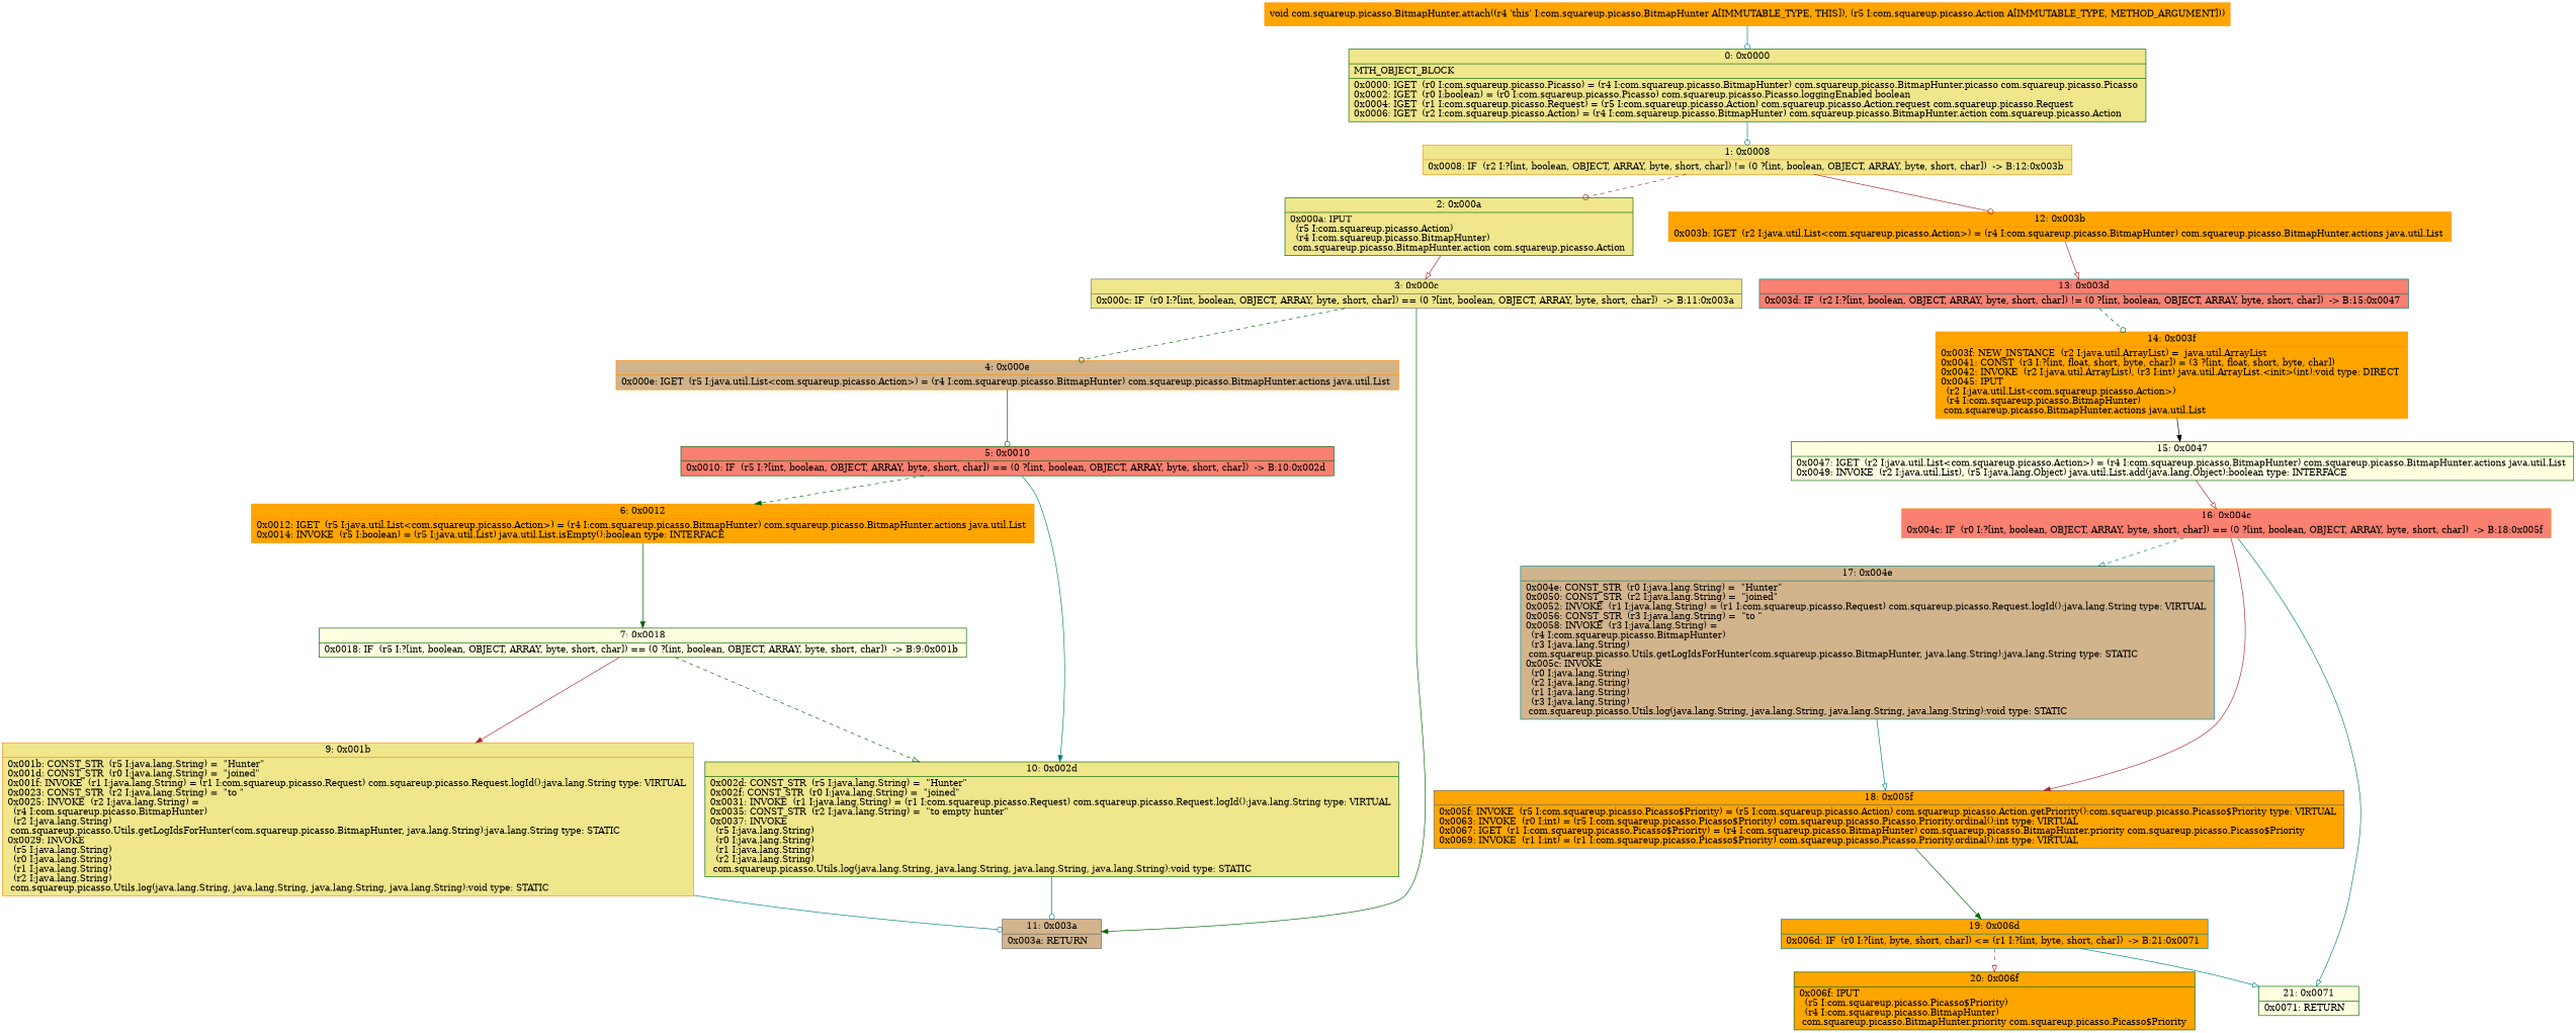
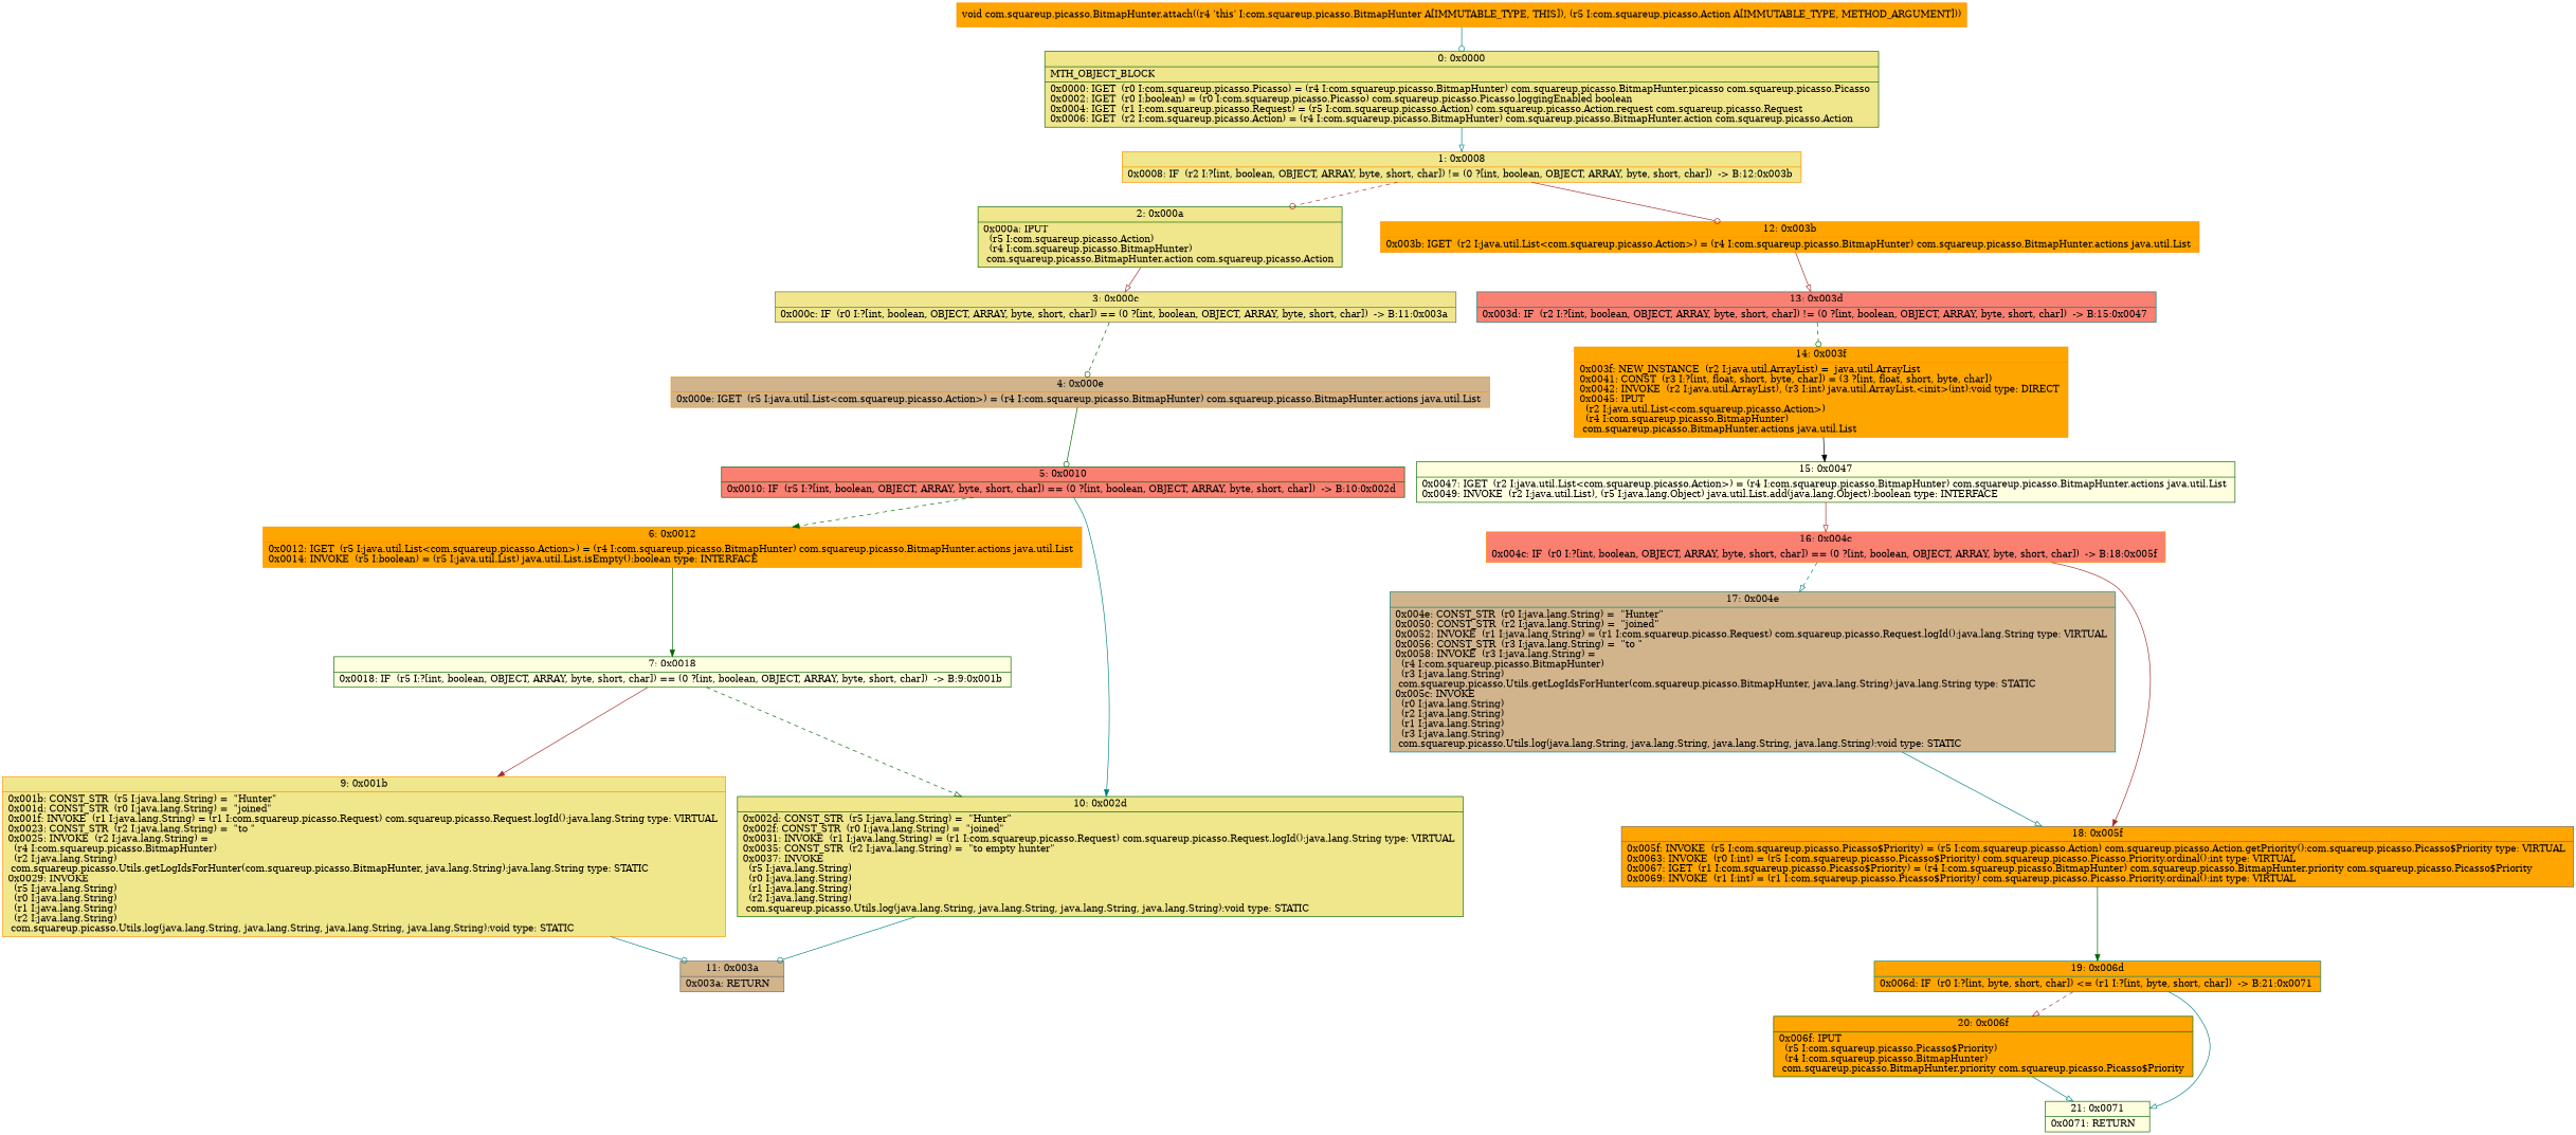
  digraph {
    node [color=darkgreen fillcolor=orange shape=record style=filled]
    edge [arrowhead=onormal color=teal]
    n1 [fillcolor=khaki label="{0\:\ 0x0000|MTH_OBJECT_BLOCK\l|0x0000: IGET  (r0 I:com.squareup.picasso.Picasso) = (r4 I:com.squareup.picasso.BitmapHunter) com.squareup.picasso.BitmapHunter.picasso com.squareup.picasso.Picasso \l0x0002: IGET  (r0 I:boolean) = (r0 I:com.squareup.picasso.Picasso) com.squareup.picasso.Picasso.loggingEnabled boolean \l0x0004: IGET  (r1 I:com.squareup.picasso.Request) = (r5 I:com.squareup.picasso.Action) com.squareup.picasso.Action.request com.squareup.picasso.Request \l0x0006: IGET  (r2 I:com.squareup.picasso.Action) = (r4 I:com.squareup.picasso.BitmapHunter) com.squareup.picasso.BitmapHunter.action com.squareup.picasso.Action \l}"]
    n2 [color=darkorange fillcolor=khaki label="{1\:\ 0x0008|0x0008: IF  (r2 I:?[int, boolean, OBJECT, ARRAY, byte, short, char]) != (0 ?[int, boolean, OBJECT, ARRAY, byte, short, char])  \-\> B:12:0x003b \l}"]
    n3 [fillcolor=khaki label="{2\:\ 0x000a|0x000a: IPUT  \l  (r5 I:com.squareup.picasso.Action)\l  (r4 I:com.squareup.picasso.BitmapHunter)\l com.squareup.picasso.BitmapHunter.action com.squareup.picasso.Action \l}"]
    n4 [color=darkorange label="{12\:\ 0x003b|0x003b: IGET  (r2 I:java.util.List\<com.squareup.picasso.Action\>) = (r4 I:com.squareup.picasso.BitmapHunter) com.squareup.picasso.BitmapHunter.actions java.util.List \l}"]
    n5 [color=gray40 fillcolor=khaki label="{3\:\ 0x000c|0x000c: IF  (r0 I:?[int, boolean, OBJECT, ARRAY, byte, short, char]) == (0 ?[int, boolean, OBJECT, ARRAY, byte, short, char])  \-\> B:11:0x003a \l}"]
    n6 [color=teal fillcolor=salmon label="{13\:\ 0x003d|0x003d: IF  (r2 I:?[int, boolean, OBJECT, ARRAY, byte, short, char]) != (0 ?[int, boolean, OBJECT, ARRAY, byte, short, char])  \-\> B:15:0x0047 \l}"]
    n7 [color=darkorange fillcolor=tan label="{4\:\ 0x000e|0x000e: IGET  (r5 I:java.util.List\<com.squareup.picasso.Action\>) = (r4 I:com.squareup.picasso.BitmapHunter) com.squareup.picasso.BitmapHunter.actions java.util.List \l}"]
    n8 [color=gray40 fillcolor=tan label="{11\:\ 0x003a|0x003a: RETURN   \l}"]
    n9 [fillcolor=salmon label="{5\:\ 0x0010|0x0010: IF  (r5 I:?[int, boolean, OBJECT, ARRAY, byte, short, char]) == (0 ?[int, boolean, OBJECT, ARRAY, byte, short, char])  \-\> B:10:0x002d \l}"]
    n10 [color=darkorange label="{6\:\ 0x0012|0x0012: IGET  (r5 I:java.util.List\<com.squareup.picasso.Action\>) = (r4 I:com.squareup.picasso.BitmapHunter) com.squareup.picasso.BitmapHunter.actions java.util.List \l0x0014: INVOKE  (r5 I:boolean) = (r5 I:java.util.List) java.util.List.isEmpty():boolean type: INTERFACE \l}"]
    n11 [fillcolor=khaki label="{10\:\ 0x002d|0x002d: CONST_STR  (r5 I:java.lang.String) =  \"Hunter\" \l0x002f: CONST_STR  (r0 I:java.lang.String) =  \"joined\" \l0x0031: INVOKE  (r1 I:java.lang.String) = (r1 I:com.squareup.picasso.Request) com.squareup.picasso.Request.logId():java.lang.String type: VIRTUAL \l0x0035: CONST_STR  (r2 I:java.lang.String) =  \"to empty hunter\" \l0x0037: INVOKE  \l  (r5 I:java.lang.String)\l  (r0 I:java.lang.String)\l  (r1 I:java.lang.String)\l  (r2 I:java.lang.String)\l com.squareup.picasso.Utils.log(java.lang.String, java.lang.String, java.lang.String, java.lang.String):void type: STATIC \l}"]
    n12 [fillcolor=lightyellow label="{7\:\ 0x0018|0x0018: IF  (r5 I:?[int, boolean, OBJECT, ARRAY, byte, short, char]) == (0 ?[int, boolean, OBJECT, ARRAY, byte, short, char])  \-\> B:9:0x001b \l}"]
    n13 [color=darkorange fillcolor=khaki label="{9\:\ 0x001b|0x001b: CONST_STR  (r5 I:java.lang.String) =  \"Hunter\" \l0x001d: CONST_STR  (r0 I:java.lang.String) =  \"joined\" \l0x001f: INVOKE  (r1 I:java.lang.String) = (r1 I:com.squareup.picasso.Request) com.squareup.picasso.Request.logId():java.lang.String type: VIRTUAL \l0x0023: CONST_STR  (r2 I:java.lang.String) =  \"to \" \l0x0025: INVOKE  (r2 I:java.lang.String) = \l  (r4 I:com.squareup.picasso.BitmapHunter)\l  (r2 I:java.lang.String)\l com.squareup.picasso.Utils.getLogIdsForHunter(com.squareup.picasso.BitmapHunter, java.lang.String):java.lang.String type: STATIC \l0x0029: INVOKE  \l  (r5 I:java.lang.String)\l  (r0 I:java.lang.String)\l  (r1 I:java.lang.String)\l  (r2 I:java.lang.String)\l com.squareup.picasso.Utils.log(java.lang.String, java.lang.String, java.lang.String, java.lang.String):void type: STATIC \l}"]
    n14 [color=darkorange label="{14\:\ 0x003f|0x003f: NEW_INSTANCE  (r2 I:java.util.ArrayList) =  java.util.ArrayList \l0x0041: CONST  (r3 I:?[int, float, short, byte, char]) = (3 ?[int, float, short, byte, char]) \l0x0042: INVOKE  (r2 I:java.util.ArrayList), (r3 I:int) java.util.ArrayList.\<init\>(int):void type: DIRECT \l0x0045: IPUT  \l  (r2 I:java.util.List\<com.squareup.picasso.Action\>)\l  (r4 I:com.squareup.picasso.BitmapHunter)\l com.squareup.picasso.BitmapHunter.actions java.util.List \l}"]
    n15 [fillcolor=lightyellow label="{15\:\ 0x0047|0x0047: IGET  (r2 I:java.util.List\<com.squareup.picasso.Action\>) = (r4 I:com.squareup.picasso.BitmapHunter) com.squareup.picasso.BitmapHunter.actions java.util.List \l0x0049: INVOKE  (r2 I:java.util.List), (r5 I:java.lang.Object) java.util.List.add(java.lang.Object):boolean type: INTERFACE \l}"]
    n16 [color=darkorange fillcolor=salmon label="{16\:\ 0x004c|0x004c: IF  (r0 I:?[int, boolean, OBJECT, ARRAY, byte, short, char]) == (0 ?[int, boolean, OBJECT, ARRAY, byte, short, char])  \-\> B:18:0x005f \l}"]
    n17 [color=teal fillcolor=tan label="{17\:\ 0x004e|0x004e: CONST_STR  (r0 I:java.lang.String) =  \"Hunter\" \l0x0050: CONST_STR  (r2 I:java.lang.String) =  \"joined\" \l0x0052: INVOKE  (r1 I:java.lang.String) = (r1 I:com.squareup.picasso.Request) com.squareup.picasso.Request.logId():java.lang.String type: VIRTUAL \l0x0056: CONST_STR  (r3 I:java.lang.String) =  \"to \" \l0x0058: INVOKE  (r3 I:java.lang.String) = \l  (r4 I:com.squareup.picasso.BitmapHunter)\l  (r3 I:java.lang.String)\l com.squareup.picasso.Utils.getLogIdsForHunter(com.squareup.picasso.BitmapHunter, java.lang.String):java.lang.String type: STATIC \l0x005c: INVOKE  \l  (r0 I:java.lang.String)\l  (r2 I:java.lang.String)\l  (r1 I:java.lang.String)\l  (r3 I:java.lang.String)\l com.squareup.picasso.Utils.log(java.lang.String, java.lang.String, java.lang.String, java.lang.String):void type: STATIC \l}"]
    n18 [color=gray40 label="{18\:\ 0x005f|0x005f: INVOKE  (r5 I:com.squareup.picasso.Picasso$Priority) = (r5 I:com.squareup.picasso.Action) com.squareup.picasso.Action.getPriority():com.squareup.picasso.Picasso$Priority type: VIRTUAL \l0x0063: INVOKE  (r0 I:int) = (r5 I:com.squareup.picasso.Picasso$Priority) com.squareup.picasso.Picasso.Priority.ordinal():int type: VIRTUAL \l0x0067: IGET  (r1 I:com.squareup.picasso.Picasso$Priority) = (r4 I:com.squareup.picasso.BitmapHunter) com.squareup.picasso.BitmapHunter.priority com.squareup.picasso.Picasso$Priority \l0x0069: INVOKE  (r1 I:int) = (r1 I:com.squareup.picasso.Picasso$Priority) com.squareup.picasso.Picasso.Priority.ordinal():int type: VIRTUAL \l}"]
    n19 [color=teal label="{19\:\ 0x006d|0x006d: IF  (r0 I:?[int, byte, short, char]) \<= (r1 I:?[int, byte, short, char])  \-\> B:21:0x0071 \l}"]
    n20 [label="{20\:\ 0x006f|0x006f: IPUT  \l  (r5 I:com.squareup.picasso.Picasso$Priority)\l  (r4 I:com.squareup.picasso.BitmapHunter)\l com.squareup.picasso.BitmapHunter.priority com.squareup.picasso.Picasso$Priority \l}"]
    n21 [fillcolor=lightyellow label="{21\:\ 0x0071|0x0071: RETURN   \l}"]
    n22 [color=darkorange label="{void com.squareup.picasso.BitmapHunter.attach((r4 'this' I:com.squareup.picasso.BitmapHunter A[IMMUTABLE_TYPE, THIS]), (r5 I:com.squareup.picasso.Action A[IMMUTABLE_TYPE, METHOD_ARGUMENT])) }"]
-   n1 -> n2 [arrowhead=odot]
+   n1 -> n2
    n2 -> n3 [arrowhead=odot color=brown style=dashed]
    n2 -> n4 [arrowhead=odot color=brown]
    n3 -> n5 [color=brown]
    n4 -> n6 [color=brown]
    n5 -> n7 [arrowhead=odot color=darkgreen style=dashed]
-   n5 -> n8 [arrowhead=normal color=darkgreen]
    n6 -> n14 [arrowhead=odot color=darkgreen style=dashed]
    n7 -> n9 [arrowhead=odot color=darkgreen]
    n9 -> n10 [arrowhead=normal color=darkgreen style=dashed]
    n9 -> n11 [arrowhead=normal]
    n10 -> n12 [arrowhead=normal color=darkgreen]
    n11 -> n8 [arrowhead=odot]
    n12 -> n11 [color=darkgreen style=dashed]
    n12 -> n13 [arrowhead=normal color=brown]
    n13 -> n8 [arrowhead=odot]
    n14 -> n15 [arrowhead=normal color=black]
    n15 -> n16 [color=brown]
    n16 -> n17 [style=dashed]
    n16 -> n18 [arrowhead=normal color=brown]
    n17 -> n18
    n18 -> n19 [arrowhead=normal color=darkgreen]
    n19 -> n20 [color=brown style=dashed]
    n19 -> n21
-   n16 -> n21
+   n20 -> n21
    n22 -> n1 [arrowhead=odot]
  }
